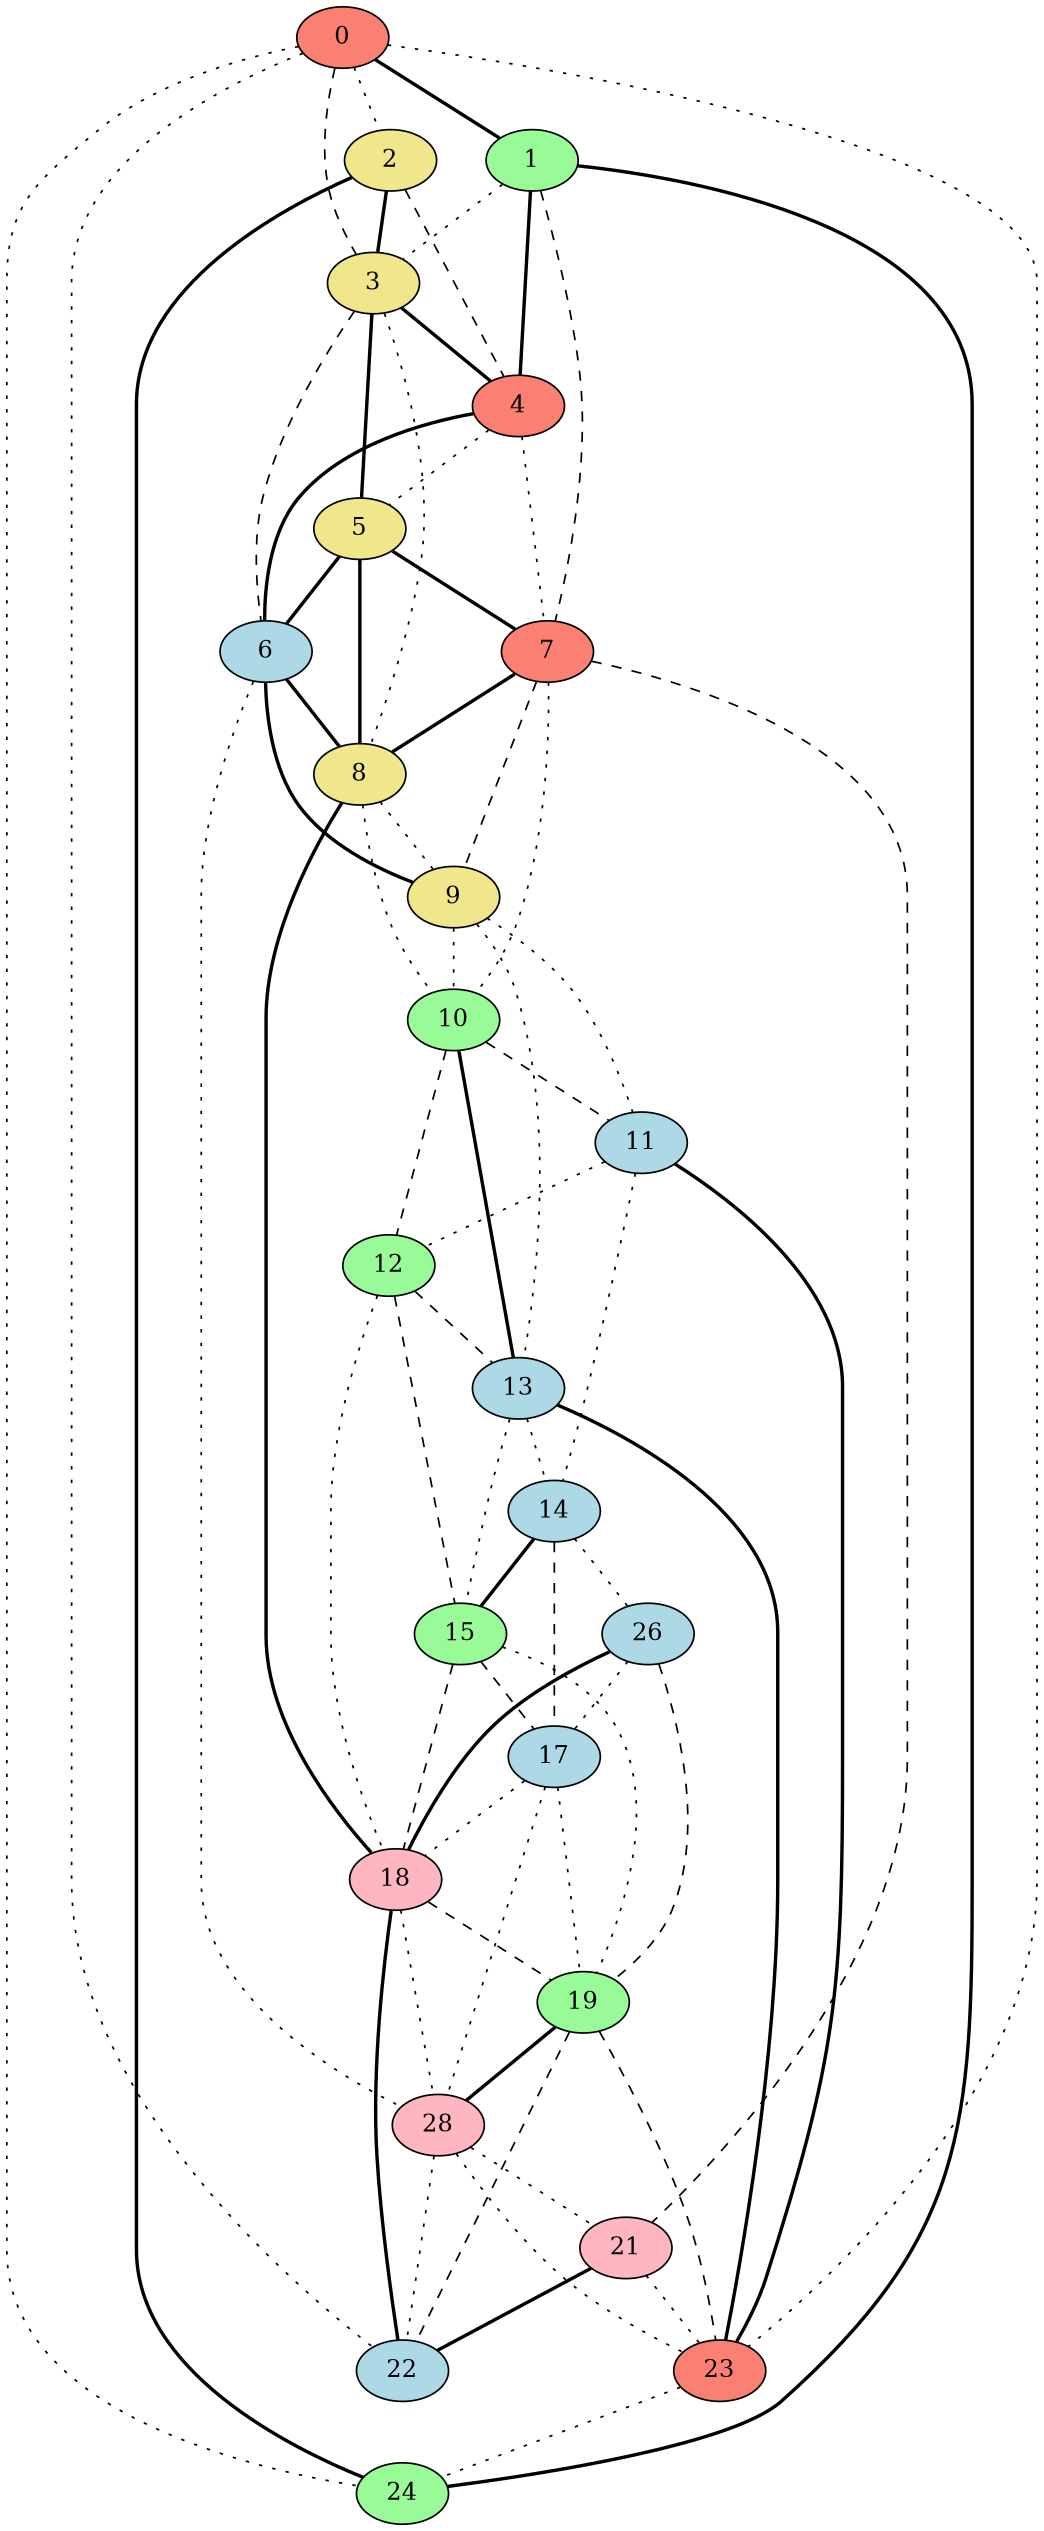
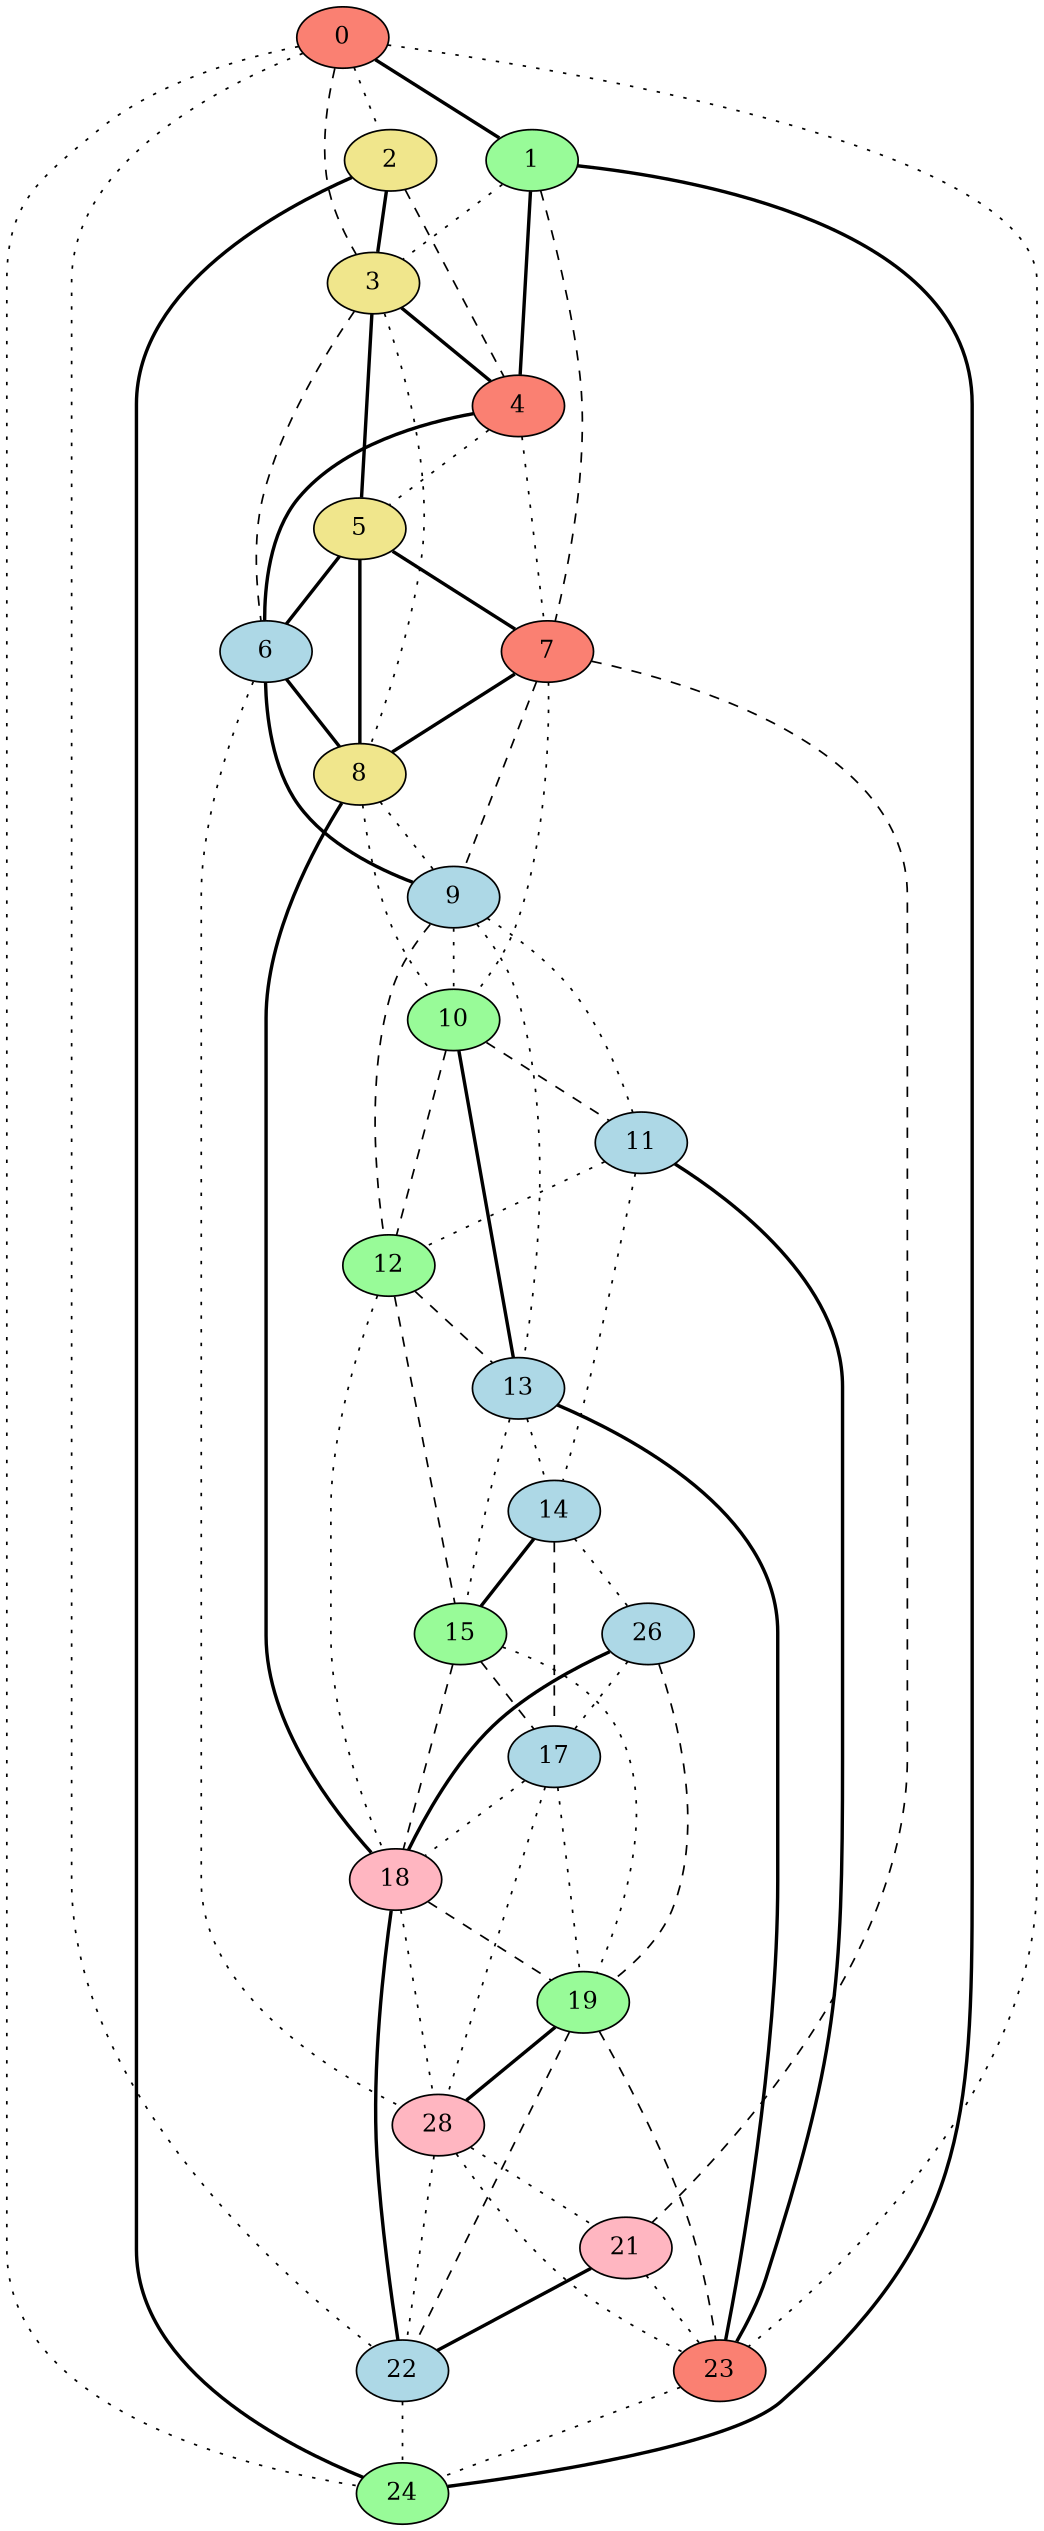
  strict graph {
    node [fillcolor=lightblue style=filled]
    edge [is_available=True prob=1.0 style=dotted]
    0 [fillcolor=salmon]
    1 [fillcolor=palegreen]
    2 [fillcolor=khaki]
    3 [fillcolor=khaki]
    22
    23 [fillcolor=salmon]
    24 [fillcolor=palegreen]
    4 [fillcolor=salmon]
    7 [fillcolor=salmon]
    5 [fillcolor=khaki]
    6
    8 [fillcolor=khaki]
-   9 [fillcolor=khaki]
+   9
    n14 [fillcolor=lightpink label=28]
    10 [fillcolor=palegreen]
    18 [fillcolor=lightpink]
    21 [fillcolor=lightpink]
    11
    12 [fillcolor=palegreen]
    13
    19 [fillcolor=palegreen]
    14
    15 [fillcolor=palegreen]
    n24 [label=26]
    17
    0 -- 1 [prob=0.335194565992 style=bold]
    0 -- 2
    0 -- 3 [style=dashed]
    0 -- 22 [prob=0.455373401381]
    0 -- 23 [prob=0.631185248358]
    0 -- 24 [prob=0.606349153084]
    1 -- 3 [prob=0.374949694201]
    1 -- 24 [prob=0.920151360632 style=bold]
    1 -- 4 [style=bold]
    1 -- 7 [prob=0.432081895455 style=dashed]
    2 -- 3 [prob=0.161048163198 style=bold]
    2 -- 24 [style=bold]
    2 -- 4 [prob=0.193125265217 style=dashed]
    3 -- 4 [prob=0.837376146503 style=bold]
    3 -- 5 [style=bold]
    3 -- 6 [prob=0.590595330619 style=dashed]
    3 -- 8
+   22 -- 24 [prob=0.0246599229968]
    23 -- 24 [prob=0.435960647939]
    4 -- 7 [prob=0.769933666736]
    4 -- 5
    4 -- 6 [prob=0.499055241636 style=bold]
    7 -- 8 [prob=0.979689394119 style=bold]
    7 -- 9 [prob=0.661764445409 style=dashed]
    7 -- 10
    7 -- 21 [style=dashed]
    5 -- 7 [prob=0.350558206828 style=bold]
    5 -- 6 [prob=0.117248215136 style=bold]
    5 -- 8 [style=bold]
    6 -- 8 [prob=0.989893299295 style=bold]
    6 -- 9 [style=bold]
    6 -- n14
    8 -- 9
    8 -- 10 [prob=0.641585252891]
    8 -- 18 [prob=0.483645946302 style=bold]
    9 -- 10 [prob=0.117860207483]
    9 -- 11
+   9 -- 12 [prob=0.628596852529 style=dashed]
    9 -- 13 [prob=0.265238617042]
    n14 -- 22
    n14 -- 23 [prob=0.30745592824]
    n14 -- 21 [prob=0.278206938385]
    10 -- 11 [prob=0.0986331085244 style=dashed]
    10 -- 12 [prob=0.257737501133 style=dashed]
    10 -- 13 [prob=0.179256736766 style=bold]
    18 -- 22 [prob=0.0694937667679 style=bold]
    18 -- n14 [prob=0.559617965986]
    18 -- 19 [prob=0.653213200758 style=dashed]
    21 -- 22 [style=bold]
    21 -- 23 [prob=0.180221495964]
    11 -- 23 [prob=0.947695878239 style=bold]
    11 -- 12 [prob=0.693598076485]
    11 -- 14 [prob=0.148880760275]
    12 -- 18
    12 -- 13 [prob=0.244038949749 style=dashed]
    12 -- 15 [style=dashed]
    13 -- 23 [prob=0.00829640009487 style=bold]
    13 -- 14
    13 -- 15 [prob=0.125074966608]
    19 -- 22 [prob=0.699795026017 style=dashed]
    19 -- 23 [style=dashed]
    19 -- n14 [prob=0.375728469897 style=bold]
    14 -- 15 [style=bold]
    14 -- n24 [prob=0.01347069521]
    14 -- 17 [prob=0.238478112526 style=dashed]
    15 -- 18 [prob=0.273900343787 style=dashed]
    15 -- 19 [prob=0.46564996617]
    15 -- 17 [prob=0.376078357849 style=dashed]
    n24 -- 18 [prob=0.414371945469 style=bold]
    n24 -- 19 [prob=0.497556395564 style=dashed]
    n24 -- 17
    17 -- n14 [prob=0.456628882888]
    17 -- 18 [prob=0.943518304979]
    17 -- 19 [prob=0.896518581707]
  }
